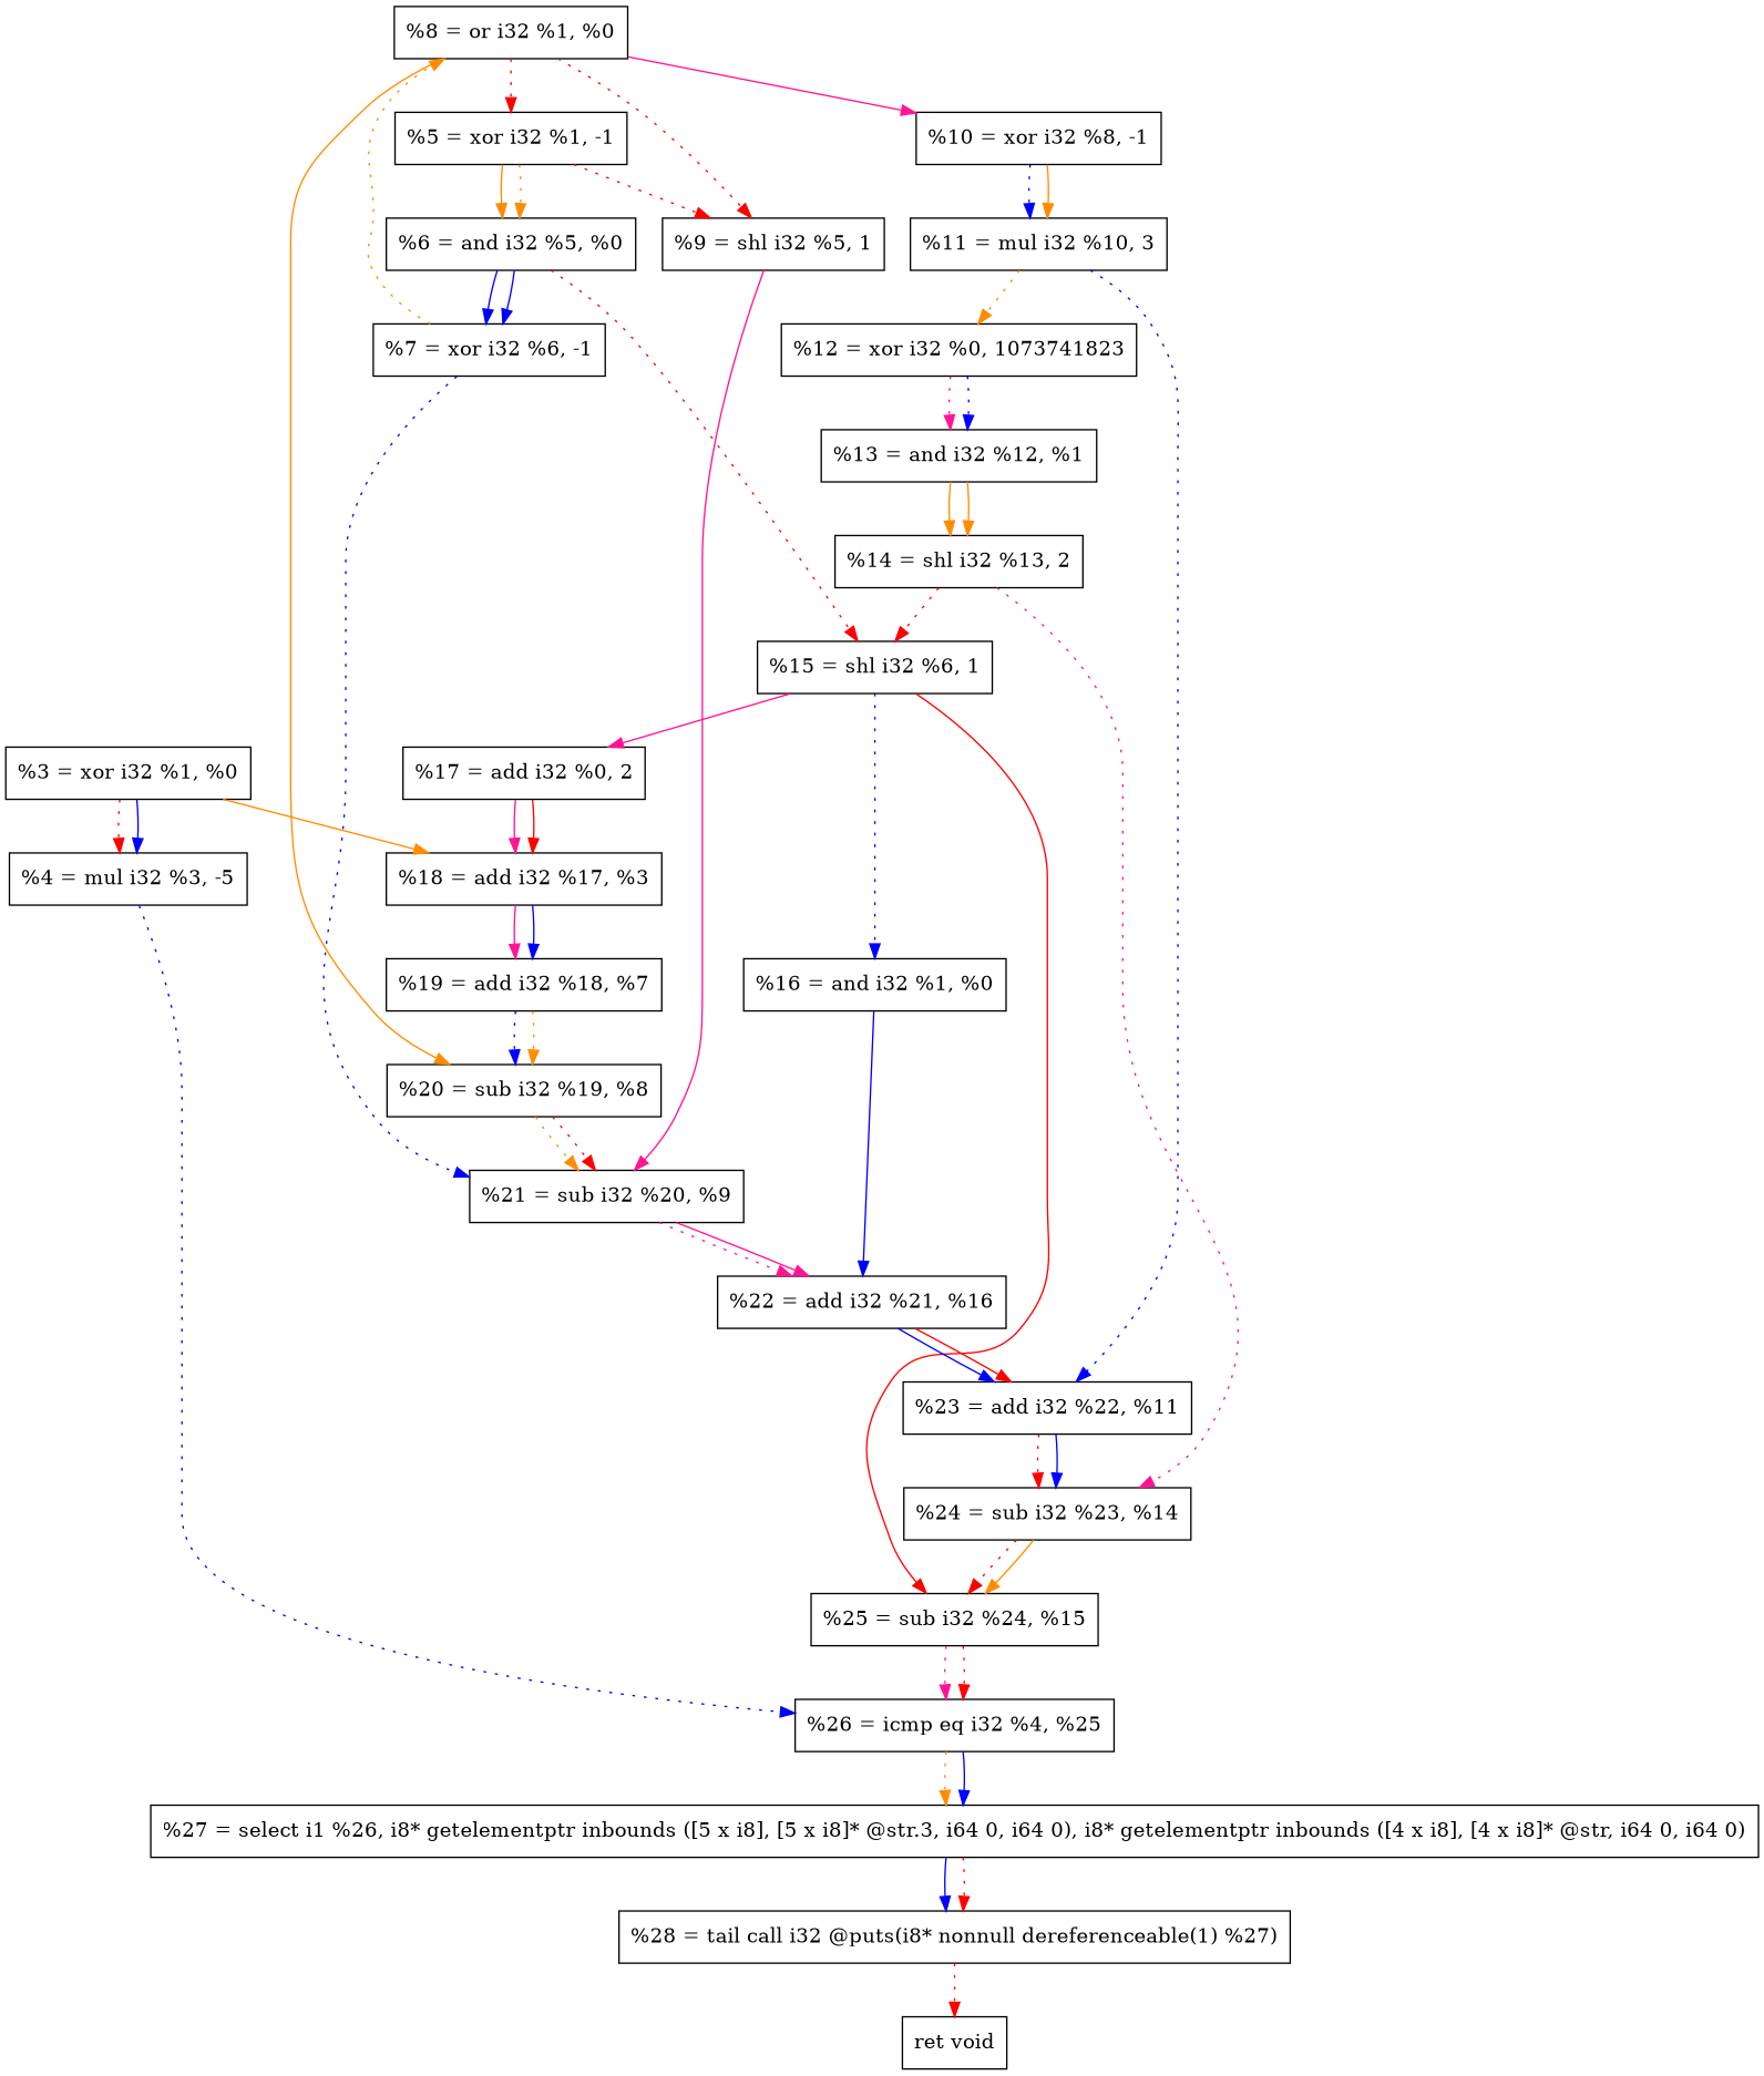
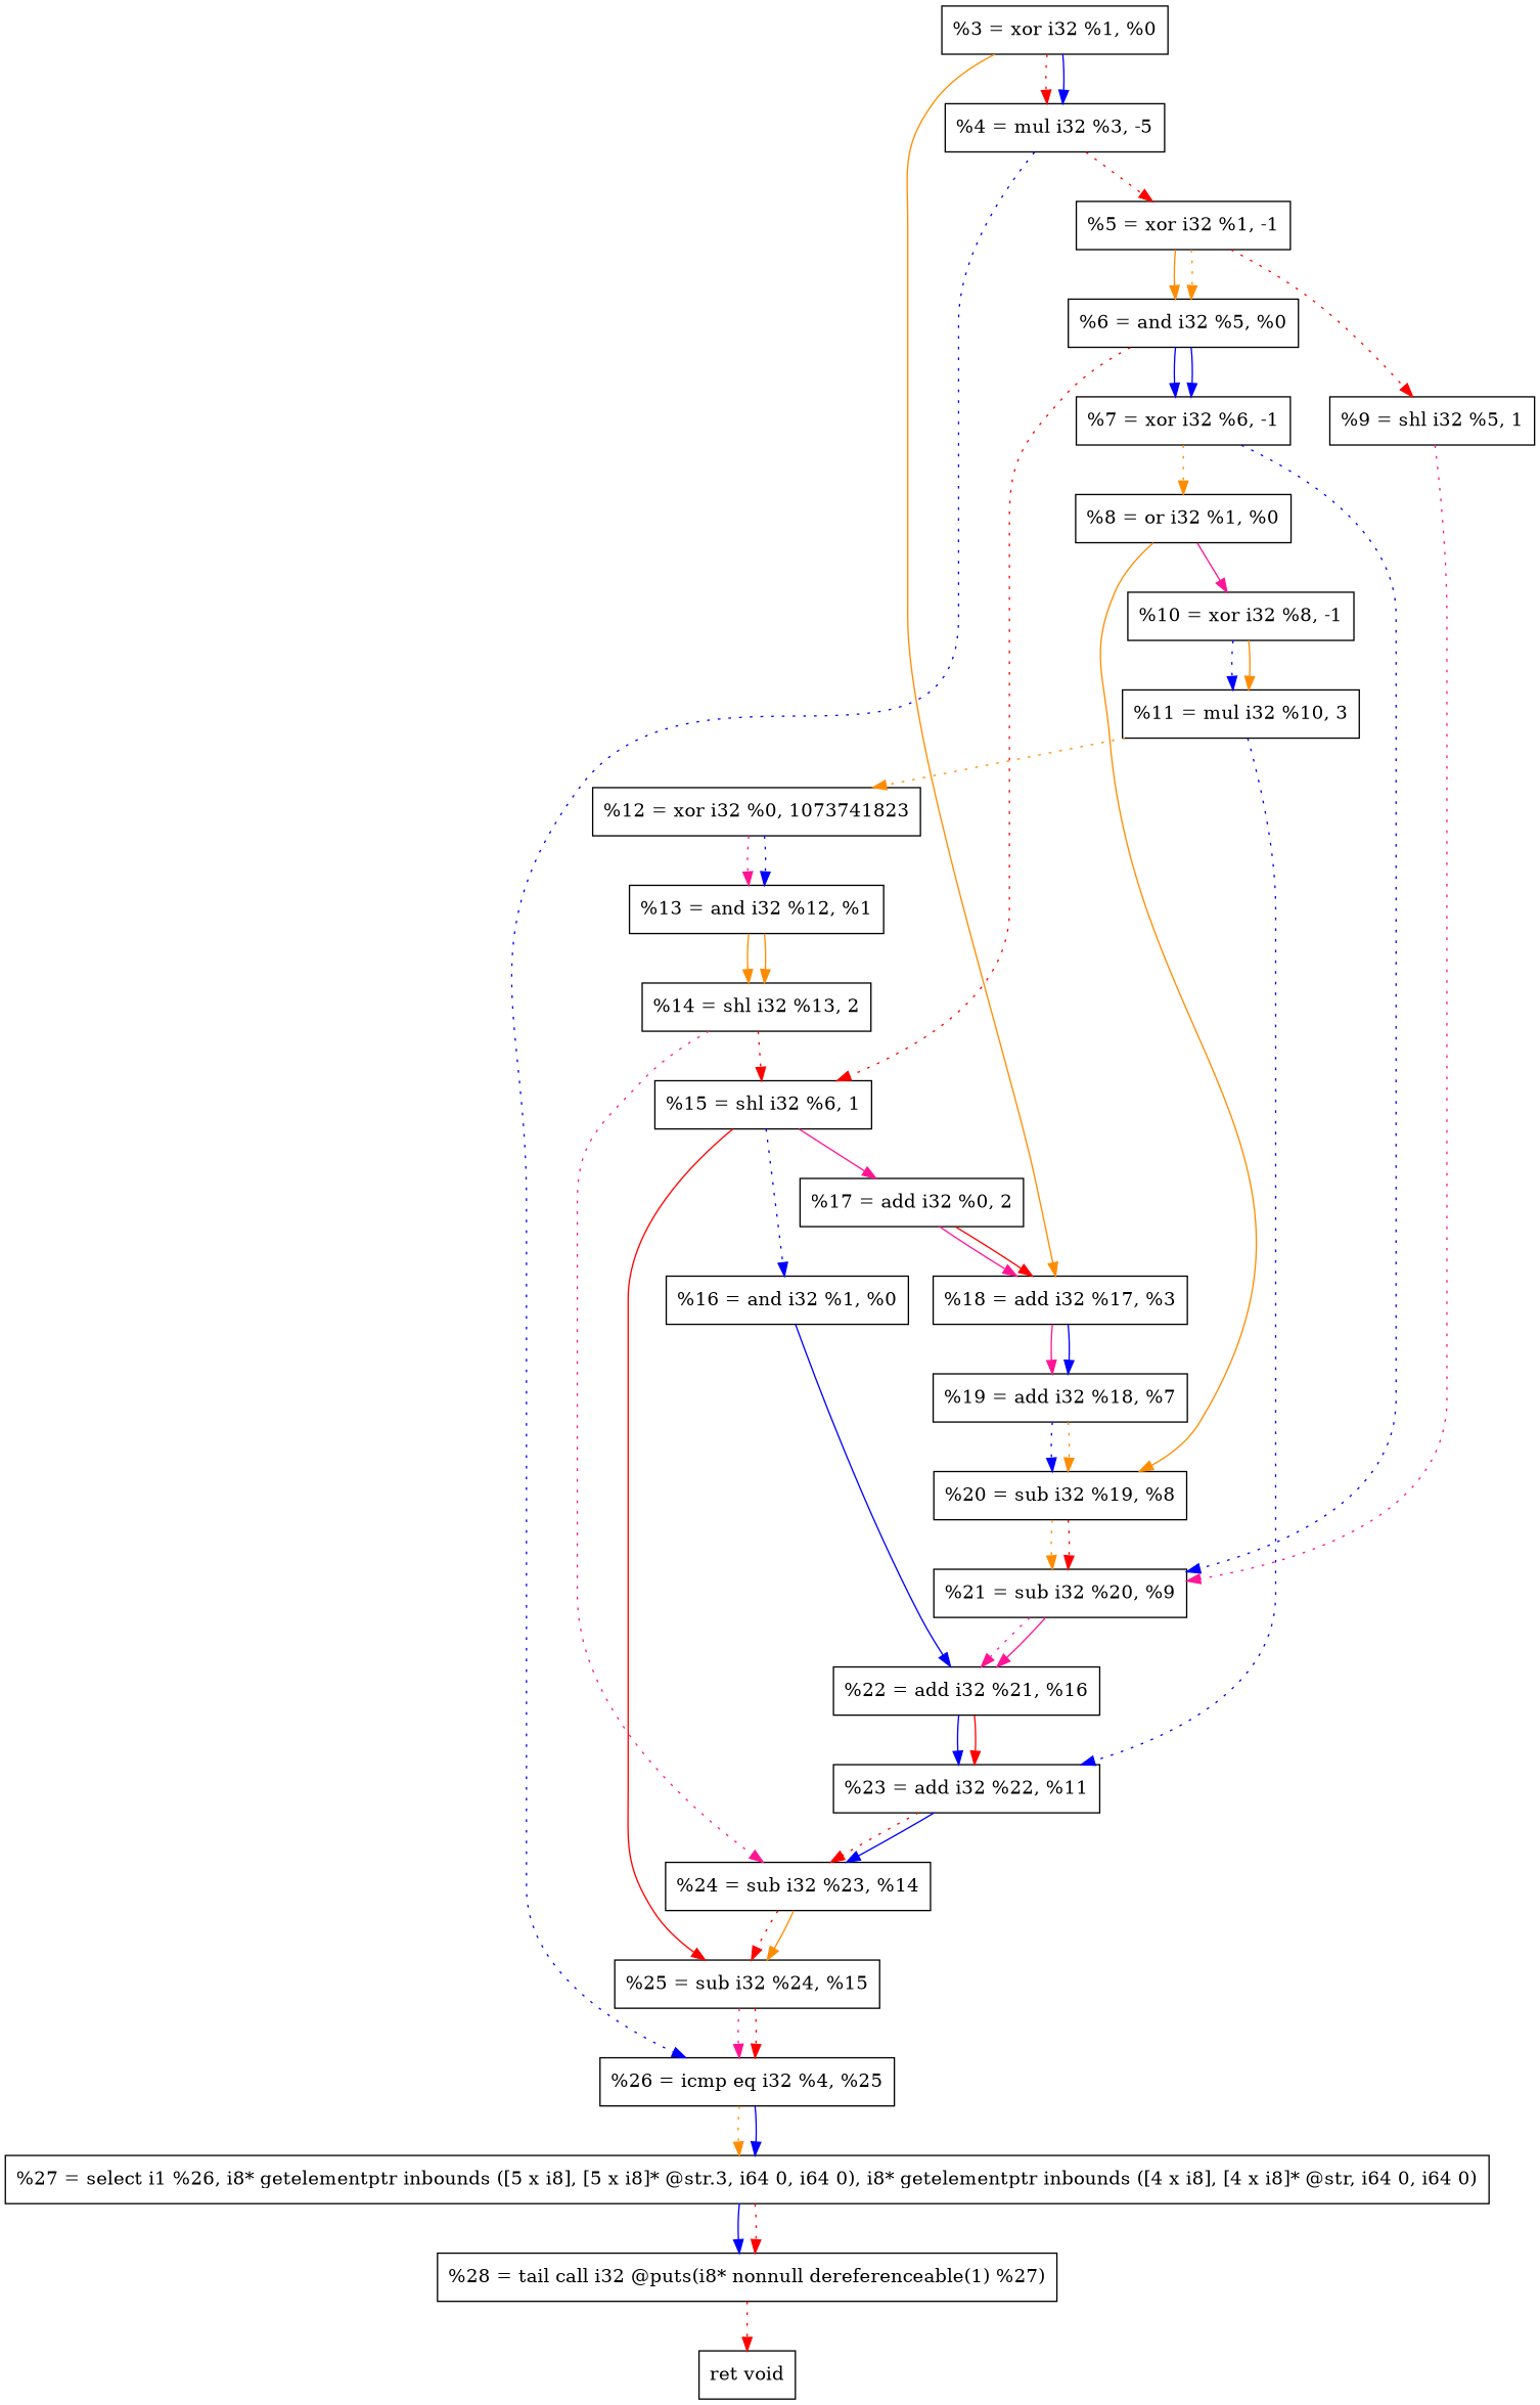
  digraph {
    node [shape=record]
    edge [color=blue style=dotted]
    n1 [label="  %3 = xor i32 %1, %0"]
    n2 [label="  %4 = mul i32 %3, -5"]
    n3 [label="  %18 = add i32 %17, %3"]
    n4 [label="  %5 = xor i32 %1, -1"]
    n5 [label="  %26 = icmp eq i32 %4, %25"]
    n6 [label="  %19 = add i32 %18, %7"]
    n7 [label="  %6 = and i32 %5, %0"]
    n8 [label="  %9 = shl i32 %5, 1"]
    n9 [label="  %27 = select i1 %26, i8* getelementptr inbounds ([5 x i8], [5 x i8]* @str.3, i64 0, i64 0), i8* getelementptr inbounds ([4 x i8], [4 x i8]* @str, i64 0, i64 0)"]
    n10 [label="  %7 = xor i32 %6, -1"]
    n11 [label="  %15 = shl i32 %6, 1"]
    n12 [label="  %21 = sub i32 %20, %9"]
    n13 [label="  %8 = or i32 %1, %0"]
    n14 [label="  %16 = and i32 %1, %0"]
    n15 [label="  %25 = sub i32 %24, %15"]
    n16 [label="  %17 = add i32 %0, 2"]
    n17 [label="  %10 = xor i32 %8, -1"]
    n18 [label="  %20 = sub i32 %19, %8"]
    n19 [label="  %11 = mul i32 %10, 3"]
    n20 [label="  %22 = add i32 %21, %16"]
    n21 [label="  %12 = xor i32 %0, 1073741823"]
    n22 [label="  %23 = add i32 %22, %11"]
    n23 [label="  %13 = and i32 %12, %1"]
    n24 [label="  %24 = sub i32 %23, %14"]
    n25 [label="  %14 = shl i32 %13, 2"]
    n26 [label="  %28 = tail call i32 @puts(i8* nonnull dereferenceable(1) %27)"]
    n27 [label="  ret void"]
    n1 -> n2 [color=red]
    n1 -> n2 [style=solid]
    n1 -> n3 [color=darkorange style=solid]
-   n13 -> n4 [color=red]
+   n2 -> n4 [color=red]
    n2 -> n5
    n3 -> n6 [color=deeppink style=solid]
    n3 -> n6 [style=solid]
    n4 -> n7 [color=darkorange style=solid]
    n4 -> n7 [color=darkorange]
    n4 -> n8 [color=red]
    n5 -> n9 [color=darkorange]
    n5 -> n9 [style=solid]
    n6 -> n18
    n6 -> n18 [color=darkorange]
    n7 -> n10 [style=solid]
    n7 -> n10 [style=solid]
    n7 -> n11 [color=red]
-   n8 -> n12 [color=deeppink style=solid]
+   n8 -> n12 [color=deeppink]
    n9 -> n26 [style=solid]
    n9 -> n26 [color=red]
    n10 -> n12
    n10 -> n13 [color=darkorange]
    n11 -> n14
    n11 -> n15 [color=red style=solid]
    n11 -> n16 [color=deeppink style=solid]
    n12 -> n20 [color=deeppink]
    n12 -> n20 [color=deeppink style=solid]
-   n13 -> n8 [color=red]
    n13 -> n17 [color=deeppink style=solid]
    n13 -> n18 [color=darkorange style=solid]
    n14 -> n20 [style=solid]
    n15 -> n5 [color=deeppink]
    n15 -> n5 [color=red]
    n16 -> n3 [color=deeppink style=solid]
    n16 -> n3 [color=red style=solid]
    n17 -> n19
    n17 -> n19 [color=darkorange style=solid]
    n18 -> n12 [color=darkorange]
    n18 -> n12 [color=red]
    n19 -> n21 [color=darkorange]
    n19 -> n22
    n20 -> n22 [style=solid]
    n20 -> n22 [color=red style=solid]
    n21 -> n23 [color=deeppink]
    n21 -> n23
    n22 -> n24 [color=red]
    n22 -> n24 [style=solid]
    n23 -> n25 [color=darkorange style=solid]
    n23 -> n25 [color=darkorange style=solid]
    n24 -> n15 [color=red]
    n24 -> n15 [color=darkorange style=solid]
    n25 -> n11 [color=red]
    n25 -> n24 [color=deeppink]
    n26 -> n27 [color=red]
  }
